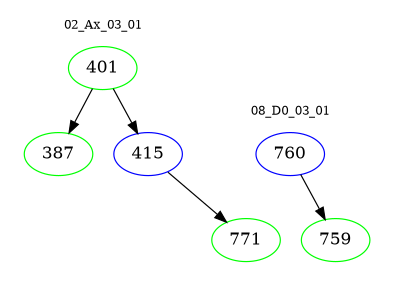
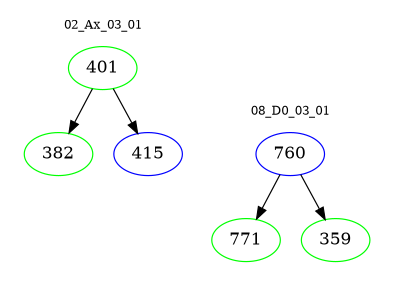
  digraph {
    node [color=green]
    edge [color=black]
    n1 [label=401]
-   n2 [label=387]
+   n2 [label=382]
    n3 [color=blue label=415]
    n4 [color=blue label=760]
-   n5 [label=759]
+   n5 [label=359]
    n6 [label=771]
    subgraph cluster_1 {
      color=white
      fontsize=10
      label="02_Ax_03_01"
      n1
      n2
      n3
    }
    subgraph cluster_2 {
      color=white
      fontsize=10
      label="08_D0_03_01"
      n4
      n5
      n6
    }
    n1 -> n2
    n1 -> n3
    n4 -> n5
-   n3 -> n6
+   n4 -> n6
  }
